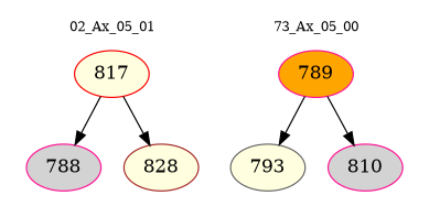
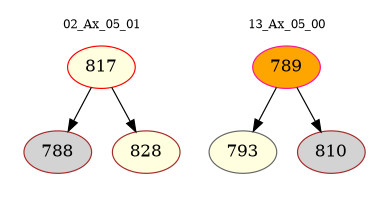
  digraph {
    node [color=brown fillcolor=lightyellow style=filled]
    edge [color=black]
    n1 [color=red label=817]
-   n2 [color=deeppink fillcolor=lightgrey label=788]
+   n2 [fillcolor=lightgrey label=788]
    n3 [label=828]
    n4 [color=deeppink fillcolor=orange label=789]
    n5 [color=gray40 label=793]
-   n6 [color=deeppink fillcolor=lightgrey label=810]
+   n6 [fillcolor=lightgrey label=810]
    subgraph cluster_1 {
      color=white
      fontsize=10
      label="02_Ax_05_01"
      n1
      n2
      n3
    }
    subgraph cluster_2 {
      color=white
      fontsize=10
-     label="73_Ax_05_00"
+     label="13_Ax_05_00"
      n4
      n5
      n6
    }
    n1 -> n2
    n1 -> n3
    n4 -> n5
    n4 -> n6
  }
